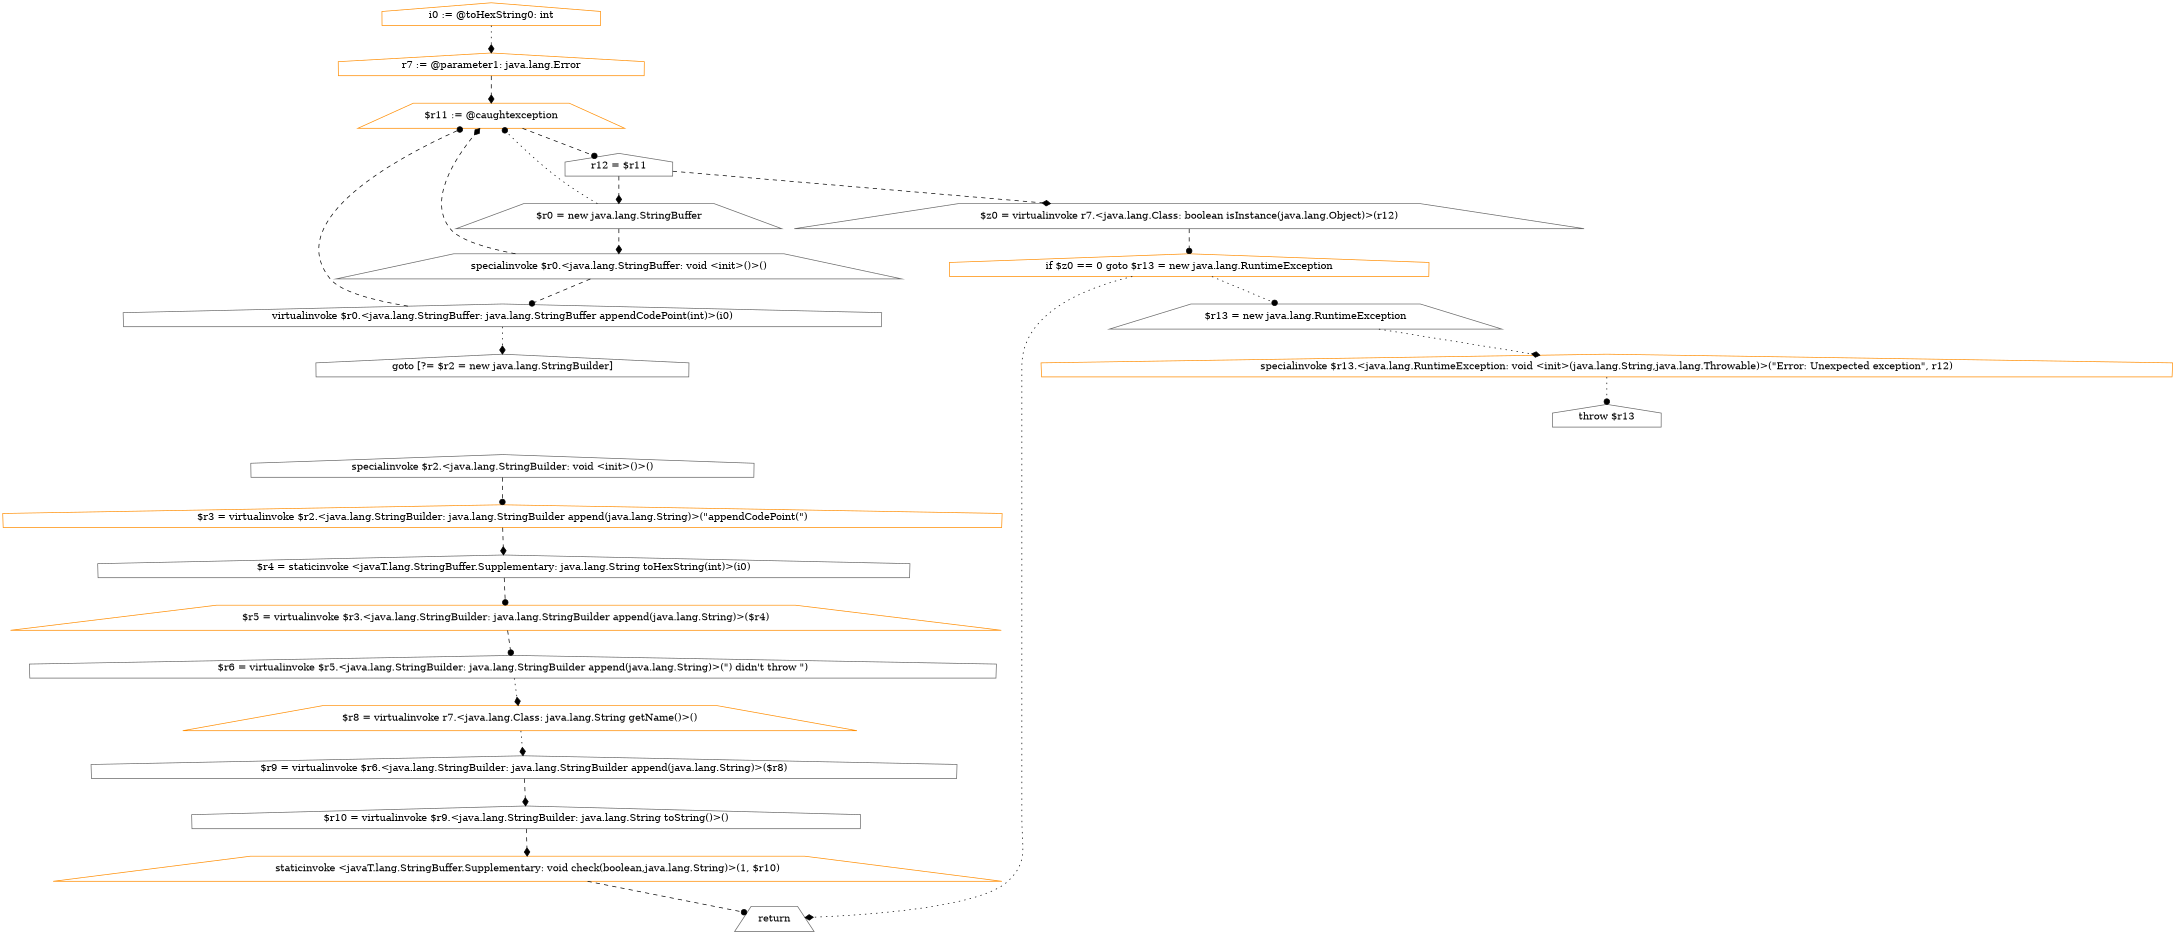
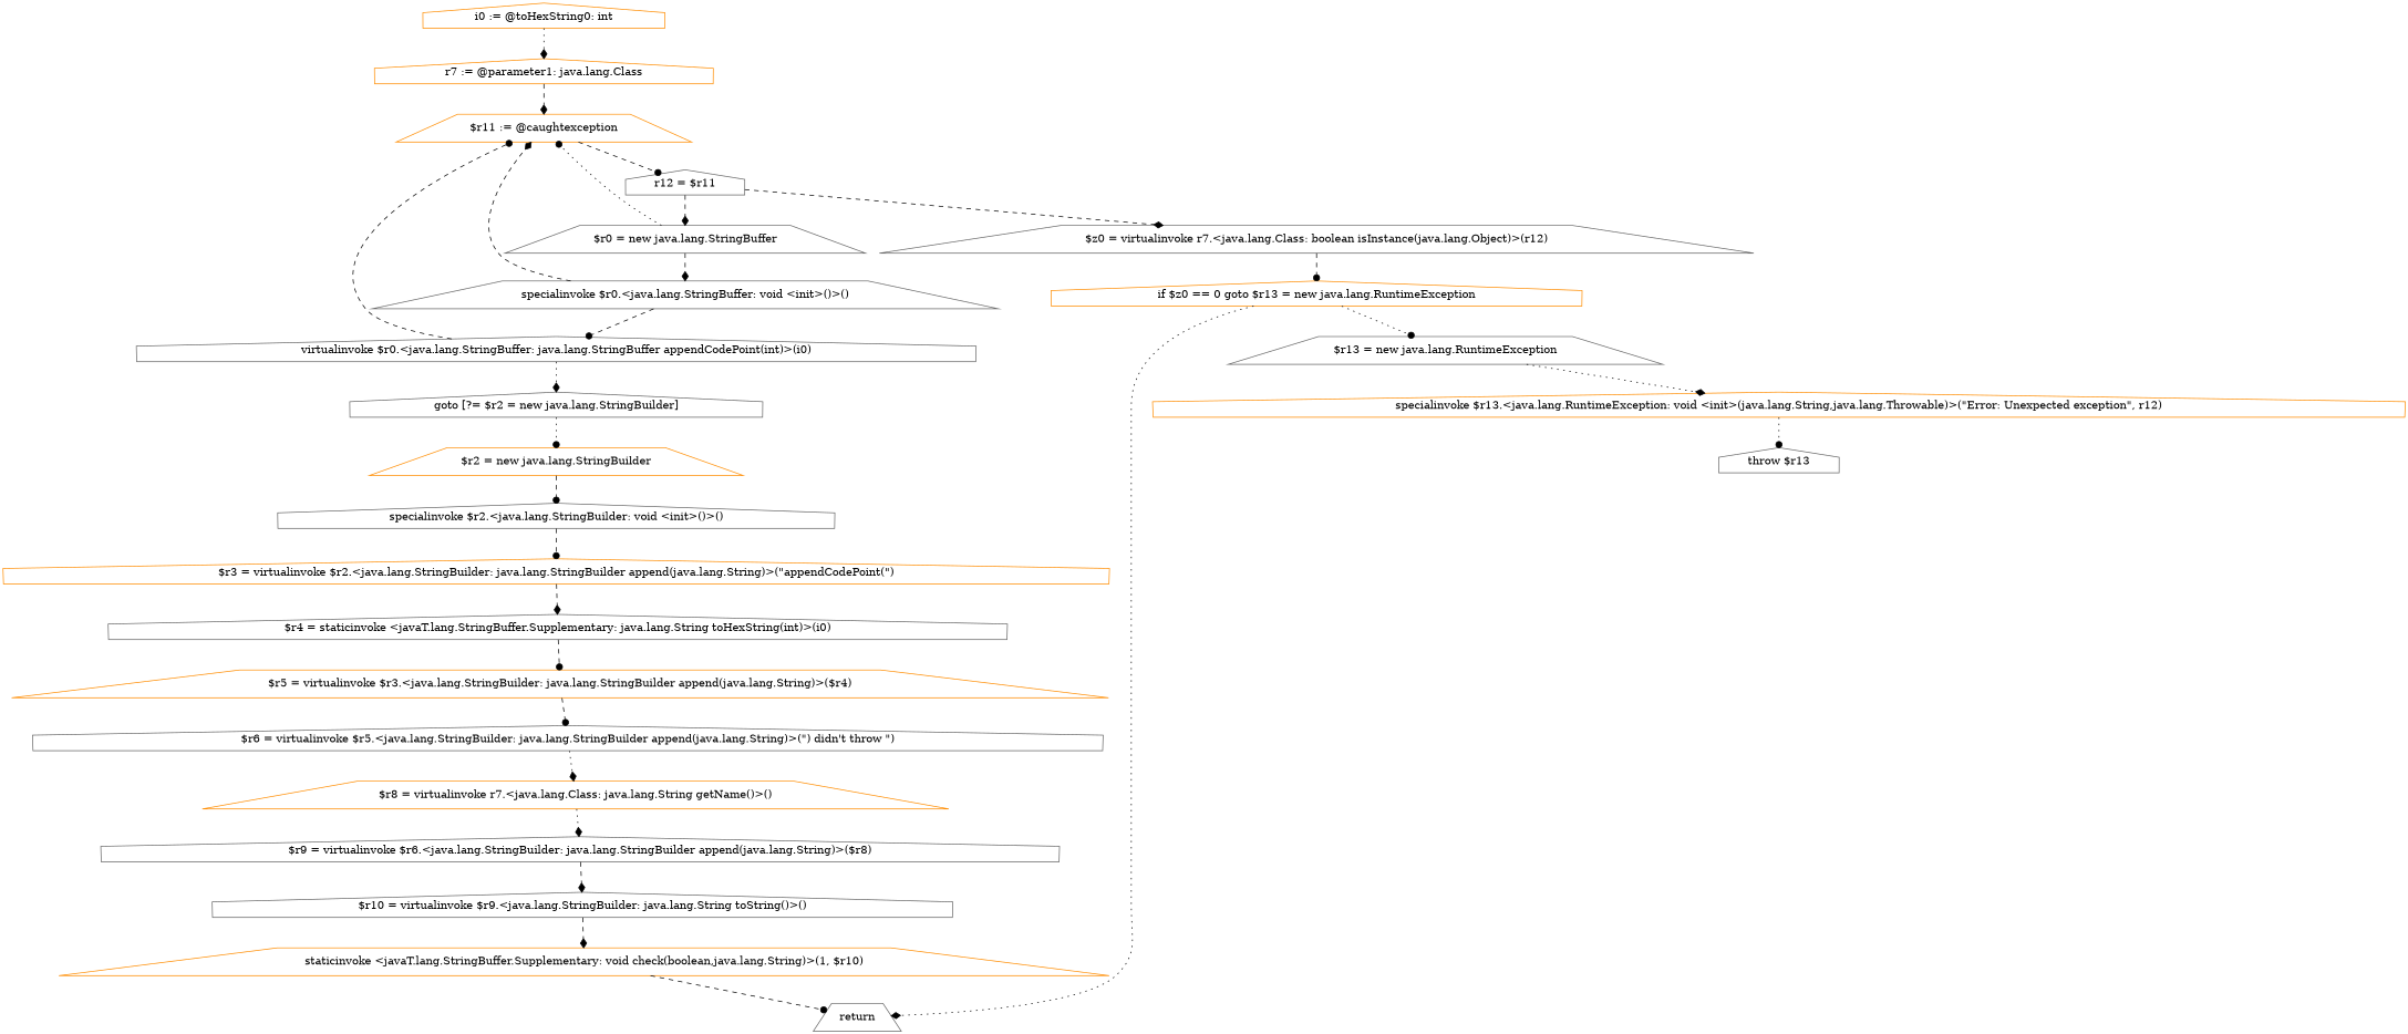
  digraph {
    node [color=gray40 shape=house]
    edge [arrowhead=diamond style=dashed]
    n1 [color=darkorange label="i0 := @toHexString0: int"]
-   "r7 := @parameter1: java.lang.Class" [color=darkorange label="r7 := @parameter1: java.lang.Error"]
+   "r7 := @parameter1: java.lang.Class" [color=darkorange]
    "$r11 := @caughtexception" [color=darkorange shape=trapezium]
    "$r0 = new java.lang.StringBuffer" [shape=trapezium]
    "specialinvoke $r0.<java.lang.StringBuffer: void <init>()>()" [shape=trapezium]
    "r12 = $r11"
    "virtualinvoke $r0.<java.lang.StringBuffer: java.lang.StringBuffer appendCodePoint(int)>(i0)"
    "goto [?= $r2 = new java.lang.StringBuilder]"
+   "$r2 = new java.lang.StringBuilder" [color=darkorange shape=trapezium]
    "specialinvoke $r2.<java.lang.StringBuilder: void <init>()>()"
    "$z0 = virtualinvoke r7.<java.lang.Class: boolean isInstance(java.lang.Object)>(r12)" [shape=trapezium]
    "if $z0 == 0 goto $r13 = new java.lang.RuntimeException" [color=darkorange]
    return [shape=trapezium]
    "$r13 = new java.lang.RuntimeException" [shape=trapezium]
    "specialinvoke $r13.<java.lang.RuntimeException: void <init>(java.lang.String,java.lang.Throwable)>(\"Error: Unexpected exception\", r12)" [color=darkorange]
    "throw $r13"
    "$r3 = virtualinvoke $r2.<java.lang.StringBuilder: java.lang.StringBuilder append(java.lang.String)>(\"appendCodePoint(\")" [color=darkorange]
    "$r4 = staticinvoke <javaT.lang.StringBuffer.Supplementary: java.lang.String toHexString(int)>(i0)"
    "$r5 = virtualinvoke $r3.<java.lang.StringBuilder: java.lang.StringBuilder append(java.lang.String)>($r4)" [color=darkorange shape=trapezium]
    "$r6 = virtualinvoke $r5.<java.lang.StringBuilder: java.lang.StringBuilder append(java.lang.String)>(\") didn\'t throw \")"
    "$r8 = virtualinvoke r7.<java.lang.Class: java.lang.String getName()>()" [color=darkorange shape=trapezium]
    "$r9 = virtualinvoke $r6.<java.lang.StringBuilder: java.lang.StringBuilder append(java.lang.String)>($r8)"
    "$r10 = virtualinvoke $r9.<java.lang.StringBuilder: java.lang.String toString()>()"
    "staticinvoke <javaT.lang.StringBuffer.Supplementary: void check(boolean,java.lang.String)>(1, $r10)" [color=darkorange shape=trapezium]
    n1 -> "r7 := @parameter1: java.lang.Class" [style=dotted]
    "r7 := @parameter1: java.lang.Class" -> "$r11 := @caughtexception"
    "$r11 := @caughtexception" -> "r12 = $r11" [arrowhead=dot]
    "$r0 = new java.lang.StringBuffer" -> "$r11 := @caughtexception" [arrowhead=dot style=dotted]
    "$r0 = new java.lang.StringBuffer" -> "specialinvoke $r0.<java.lang.StringBuffer: void <init>()>()"
    "specialinvoke $r0.<java.lang.StringBuffer: void <init>()>()" -> "$r11 := @caughtexception"
    "specialinvoke $r0.<java.lang.StringBuffer: void <init>()>()" -> "virtualinvoke $r0.<java.lang.StringBuffer: java.lang.StringBuffer appendCodePoint(int)>(i0)" [arrowhead=dot]
    "r12 = $r11" -> "$r0 = new java.lang.StringBuffer"
    "r12 = $r11" -> "$z0 = virtualinvoke r7.<java.lang.Class: boolean isInstance(java.lang.Object)>(r12)"
    "virtualinvoke $r0.<java.lang.StringBuffer: java.lang.StringBuffer appendCodePoint(int)>(i0)" -> "$r11 := @caughtexception" [arrowhead=dot]
    "virtualinvoke $r0.<java.lang.StringBuffer: java.lang.StringBuffer appendCodePoint(int)>(i0)" -> "goto [?= $r2 = new java.lang.StringBuilder]" [style=dotted]
+   "goto [?= $r2 = new java.lang.StringBuilder]" -> "$r2 = new java.lang.StringBuilder" [arrowhead=dot style=dotted]
+   "$r2 = new java.lang.StringBuilder" -> "specialinvoke $r2.<java.lang.StringBuilder: void <init>()>()" [arrowhead=dot]
    "specialinvoke $r2.<java.lang.StringBuilder: void <init>()>()" -> "$r3 = virtualinvoke $r2.<java.lang.StringBuilder: java.lang.StringBuilder append(java.lang.String)>(\"appendCodePoint(\")" [arrowhead=dot]
    "$z0 = virtualinvoke r7.<java.lang.Class: boolean isInstance(java.lang.Object)>(r12)" -> "if $z0 == 0 goto $r13 = new java.lang.RuntimeException" [arrowhead=dot]
    "if $z0 == 0 goto $r13 = new java.lang.RuntimeException" -> return [style=dotted]
    "if $z0 == 0 goto $r13 = new java.lang.RuntimeException" -> "$r13 = new java.lang.RuntimeException" [arrowhead=dot style=dotted]
    "$r13 = new java.lang.RuntimeException" -> "specialinvoke $r13.<java.lang.RuntimeException: void <init>(java.lang.String,java.lang.Throwable)>(\"Error: Unexpected exception\", r12)" [style=dotted]
    "specialinvoke $r13.<java.lang.RuntimeException: void <init>(java.lang.String,java.lang.Throwable)>(\"Error: Unexpected exception\", r12)" -> "throw $r13" [arrowhead=dot style=dotted]
    "$r3 = virtualinvoke $r2.<java.lang.StringBuilder: java.lang.StringBuilder append(java.lang.String)>(\"appendCodePoint(\")" -> "$r4 = staticinvoke <javaT.lang.StringBuffer.Supplementary: java.lang.String toHexString(int)>(i0)"
    "$r4 = staticinvoke <javaT.lang.StringBuffer.Supplementary: java.lang.String toHexString(int)>(i0)" -> "$r5 = virtualinvoke $r3.<java.lang.StringBuilder: java.lang.StringBuilder append(java.lang.String)>($r4)" [arrowhead=dot]
    "$r5 = virtualinvoke $r3.<java.lang.StringBuilder: java.lang.StringBuilder append(java.lang.String)>($r4)" -> "$r6 = virtualinvoke $r5.<java.lang.StringBuilder: java.lang.StringBuilder append(java.lang.String)>(\") didn\'t throw \")" [arrowhead=dot]
    "$r6 = virtualinvoke $r5.<java.lang.StringBuilder: java.lang.StringBuilder append(java.lang.String)>(\") didn\'t throw \")" -> "$r8 = virtualinvoke r7.<java.lang.Class: java.lang.String getName()>()" [style=dotted]
    "$r8 = virtualinvoke r7.<java.lang.Class: java.lang.String getName()>()" -> "$r9 = virtualinvoke $r6.<java.lang.StringBuilder: java.lang.StringBuilder append(java.lang.String)>($r8)" [style=dotted]
    "$r9 = virtualinvoke $r6.<java.lang.StringBuilder: java.lang.StringBuilder append(java.lang.String)>($r8)" -> "$r10 = virtualinvoke $r9.<java.lang.StringBuilder: java.lang.String toString()>()"
    "$r10 = virtualinvoke $r9.<java.lang.StringBuilder: java.lang.String toString()>()" -> "staticinvoke <javaT.lang.StringBuffer.Supplementary: void check(boolean,java.lang.String)>(1, $r10)"
    "staticinvoke <javaT.lang.StringBuffer.Supplementary: void check(boolean,java.lang.String)>(1, $r10)" -> return [arrowhead=dot]
  }
